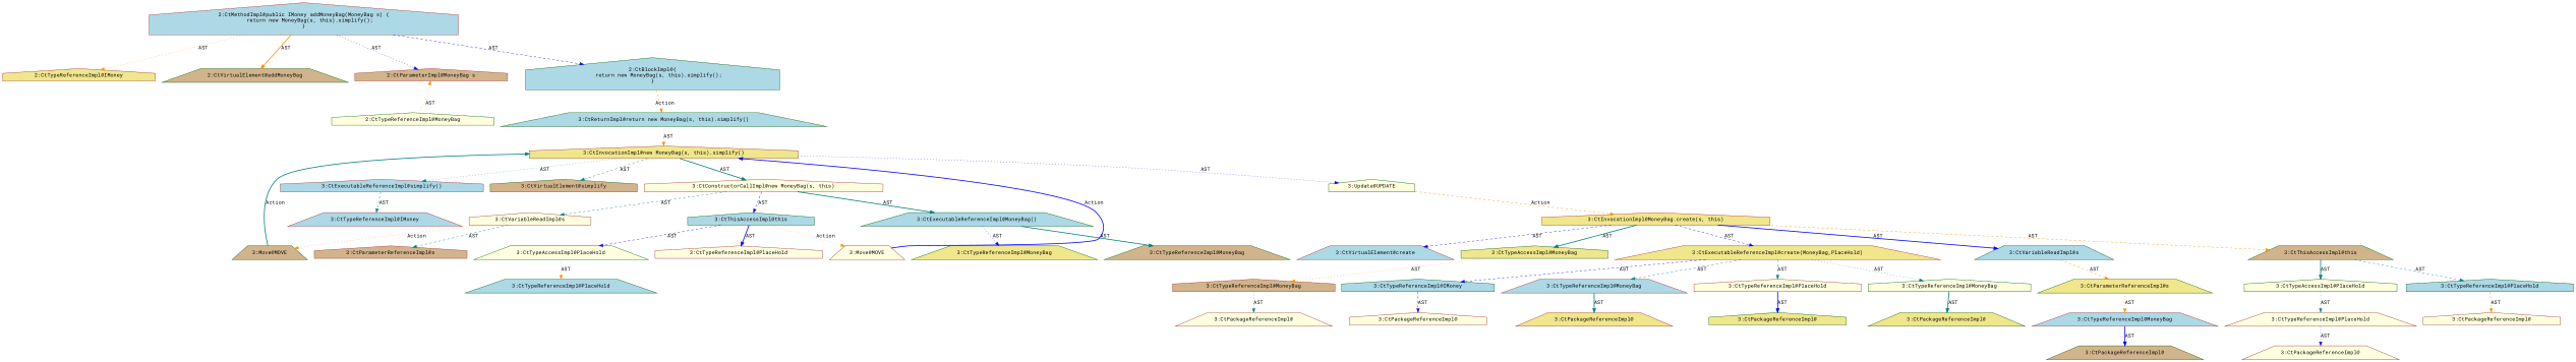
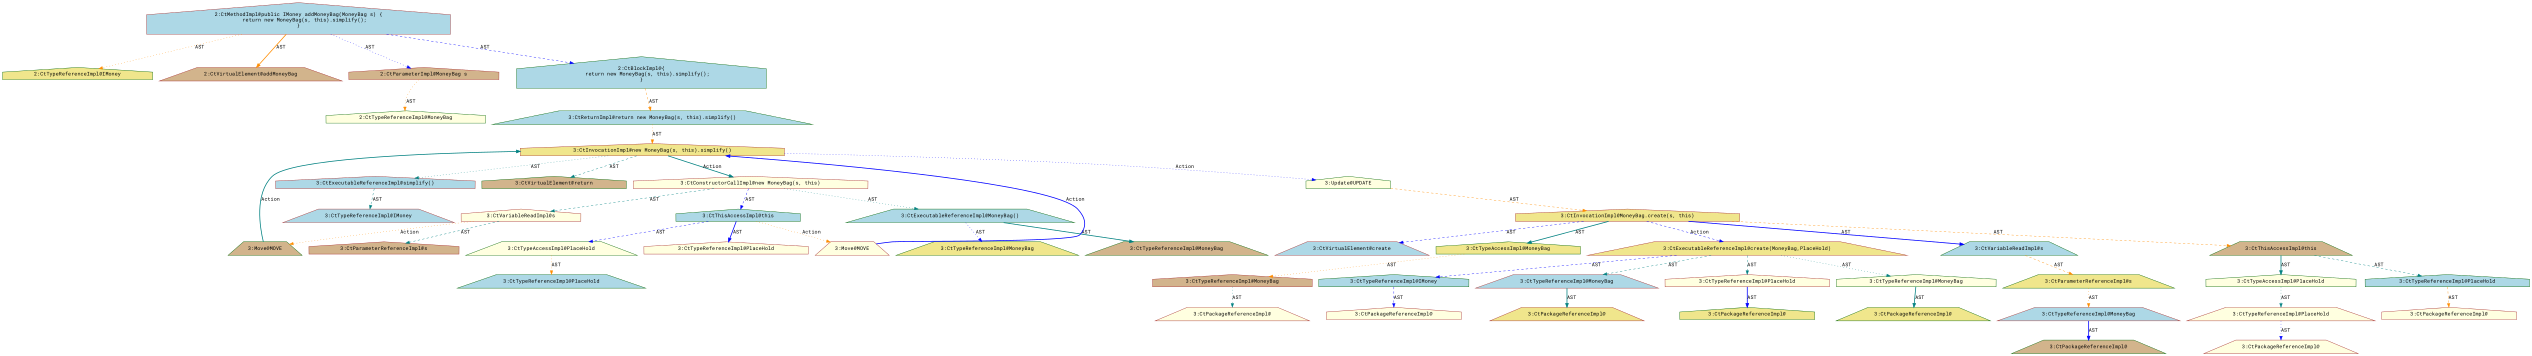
  digraph {
    fontname="Roboto Mono"
    node [color=darkgreen fillcolor=lightyellow fontname="Roboto Mono" shape=house style=filled]
    edge [color=teal fontname="Roboto Mono" style=dashed]
-   n1 [color=brown fillcolor=khaki label="2:CtTypeReferenceImpl@IMoney"]
-   n2 [fillcolor=tan label="2:CtVirtualElement@addMoneyBag" shape=trapezium]
+   n1 [fillcolor=khaki label="2:CtTypeReferenceImpl@IMoney"]
+   n2 [color=brown fillcolor=tan label="2:CtVirtualElement@addMoneyBag" shape=trapezium]
    n3 [color=brown fillcolor=tan label="2:CtParameterImpl@MoneyBag s"]
    n4 [label="2:CtTypeReferenceImpl@MoneyBag"]
    n5 [color=brown fillcolor=lightblue label="3:CtExecutableReferenceImpl@simplify()"]
    n6 [color=brown fillcolor=lightblue label="3:CtTypeReferenceImpl@IMoney" shape=trapezium]
-   n7 [fillcolor=tan label="3:CtVirtualElement@simplify"]
+   n7 [fillcolor=tan label="3:CtVirtualElement@return"]
    n8 [fillcolor=lightblue label="3:CtExecutableReferenceImpl@MoneyBag()" shape=trapezium]
    n9 [fillcolor=khaki label="3:CtTypeReferenceImpl@MoneyBag" shape=trapezium]
    n10 [fillcolor=tan label="3:CtTypeReferenceImpl@MoneyBag" shape=trapezium]
    n11 [color=brown label="3:CtVariableReadImpl@s"]
    n12 [color=brown fillcolor=tan label="3:CtParameterReferenceImpl@s"]
    n13 [fillcolor=tan label="3:Move@MOVE" shape=trapezium]
    n14 [color=brown fillcolor=khaki label="3:CtInvocationImpl@new MoneyBag(s, this).simplify()"]
    n15 [label="3:CtTypeAccessImpl@PlaceHold" shape=trapezium]
    n16 [fillcolor=lightblue label="3:CtTypeReferenceImpl@PlaceHold" shape=trapezium]
    n17 [fillcolor=lightblue label="3:CtThisAccessImpl@this"]
    n18 [color=brown label="3:CtTypeReferenceImpl@PlaceHold"]
    n19 [color=brown label="3:Move@MOVE" shape=trapezium]
    n20 [color=brown label="3:CtConstructorCallImpl@new MoneyBag(s, this)"]
    n21 [label="3:Update@UPDATE"]
    n22 [color=brown fillcolor=khaki label="3:CtInvocationImpl@MoneyBag.create(s, this)"]
    n23 [fillcolor=lightblue label="3:CtReturnImpl@return new MoneyBag(s, this).simplify()" shape=trapezium]
    n24 [fillcolor=lightblue label="2:CtBlockImpl@\{\n    return new MoneyBag(s, this).simplify();\n\}"]
    n25 [color=brown fillcolor=lightblue label="2:CtMethodImpl@public IMoney addMoneyBag(MoneyBag s) \{\n    return new MoneyBag(s, this).simplify();\n\}"]
    n26 [fillcolor=khaki label="3:CtTypeAccessImpl@MoneyBag"]
    n27 [color=brown fillcolor=khaki label="3:CtExecutableReferenceImpl@create(MoneyBag,PlaceHold)" shape=trapezium]
    n28 [fillcolor=lightblue label="3:CtVariableReadImpl@s" shape=trapezium]
    n29 [fillcolor=tan label="3:CtThisAccessImpl@this" shape=trapezium]
    n30 [color=brown fillcolor=lightblue label="3:CtVirtualElement@create" shape=trapezium]
    n31 [color=brown label="3:CtPackageReferenceImpl@" shape=trapezium]
    n32 [color=brown fillcolor=tan label="3:CtTypeReferenceImpl@MoneyBag"]
    n33 [fillcolor=khaki label="3:CtPackageReferenceImpl@" shape=trapezium]
    n34 [label="3:CtTypeReferenceImpl@MoneyBag"]
    n35 [color=brown label="3:CtPackageReferenceImpl@"]
    n36 [fillcolor=lightblue label="3:CtTypeReferenceImpl@IMoney"]
    n37 [color=brown fillcolor=khaki label="3:CtPackageReferenceImpl@" shape=trapezium]
    n38 [color=brown fillcolor=lightblue label="3:CtTypeReferenceImpl@MoneyBag" shape=trapezium]
    n39 [fillcolor=khaki label="3:CtPackageReferenceImpl@"]
    n40 [color=brown label="3:CtTypeReferenceImpl@PlaceHold"]
    n41 [fillcolor=tan label="3:CtPackageReferenceImpl@" shape=trapezium]
    n42 [color=brown fillcolor=lightblue label="3:CtTypeReferenceImpl@MoneyBag" shape=trapezium]
    n43 [fillcolor=khaki label="3:CtParameterReferenceImpl@s" shape=trapezium]
    n44 [color=brown label="3:CtPackageReferenceImpl@"]
    n45 [fillcolor=lightblue label="3:CtTypeReferenceImpl@PlaceHold"]
    n46 [color=brown label="3:CtPackageReferenceImpl@" shape=trapezium]
    n47 [color=brown label="3:CtTypeReferenceImpl@PlaceHold" shape=trapezium]
    n48 [label="3:CtTypeAccessImpl@PlaceHold"]
-   n4 -> n3 [color=darkorange label=AST style=dotted]
+   n3 -> n4 [color=darkorange label=AST style=dotted]
    n5 -> n6 [label=AST]
    n8 -> n9 [color=blue label=AST style=dotted]
    n8 -> n10 [label=AST style=bold]
    n11 -> n12 [label=AST]
    n11 -> n13 [color=darkorange label=Action style=dotted]
    n13 -> n14 [label=Action style=bold]
    n14 -> n5 [label=AST style=dotted]
    n14 -> n7 [label=AST]
-   n14 -> n20 [label=AST style=bold]
-   n14 -> n21 [color=blue label=AST style=dotted]
+   n14 -> n20 [label=Action style=bold]
+   n14 -> n21 [color=blue label=Action style=dotted]
    n15 -> n16 [color=darkorange label=AST style=dotted]
    n17 -> n15 [color=blue label=AST]
    n17 -> n18 [color=blue label=AST style=bold]
    n17 -> n19 [color=darkorange label=Action style=dotted]
    n19 -> n14 [color=blue label=Action style=bold]
-   n20 -> n8 [label=AST style=bold]
+   n20 -> n8 [label=AST style=dotted]
    n20 -> n11 [label=AST]
    n20 -> n17 [color=blue label=AST]
-   n21 -> n22 [color=darkorange label=Action]
+   n21 -> n22 [color=darkorange label=AST]
    n22 -> n26 [label=AST style=bold]
-   n22 -> n27 [color=blue label=AST]
+   n22 -> n27 [color=blue label=Action]
    n22 -> n28 [color=blue label=AST style=bold]
    n22 -> n29 [color=darkorange label=AST]
    n22 -> n30 [color=blue label=AST]
    n23 -> n14 [color=darkorange label=AST style=dotted]
-   n24 -> n23 [color=darkorange label=Action]
+   n24 -> n23 [color=darkorange label=AST]
    n25 -> n1 [color=darkorange label=AST style=dotted]
    n25 -> n2 [color=darkorange label=AST style=bold]
    n25 -> n3 [color=blue label=AST style=dotted]
    n25 -> n24 [color=blue label=AST]
    n26 -> n32 [color=darkorange label=AST style=dotted]
    n27 -> n34 [label=AST style=dotted]
    n27 -> n36 [color=blue label=AST]
    n27 -> n38 [label=AST]
    n27 -> n40 [label=AST]
    n28 -> n43 [color=darkorange label=AST]
    n29 -> n45 [label=AST]
    n29 -> n48 [label=AST style=bold]
    n32 -> n31 [label=AST style=dotted]
    n34 -> n33 [label=AST style=bold]
    n36 -> n35 [color=blue label=AST]
    n38 -> n37 [label=AST style=bold]
    n40 -> n39 [color=blue label=AST style=bold]
    n42 -> n41 [color=blue label=AST style=bold]
    n43 -> n42 [color=darkorange label=AST style=dotted]
    n45 -> n44 [color=darkorange label=AST]
    n47 -> n46 [color=blue label=AST style=dotted]
    n48 -> n47 [label=AST style=dotted]
  }
